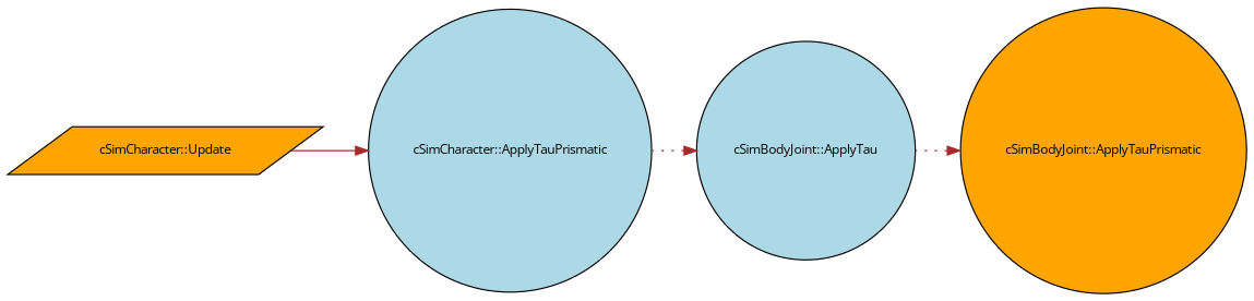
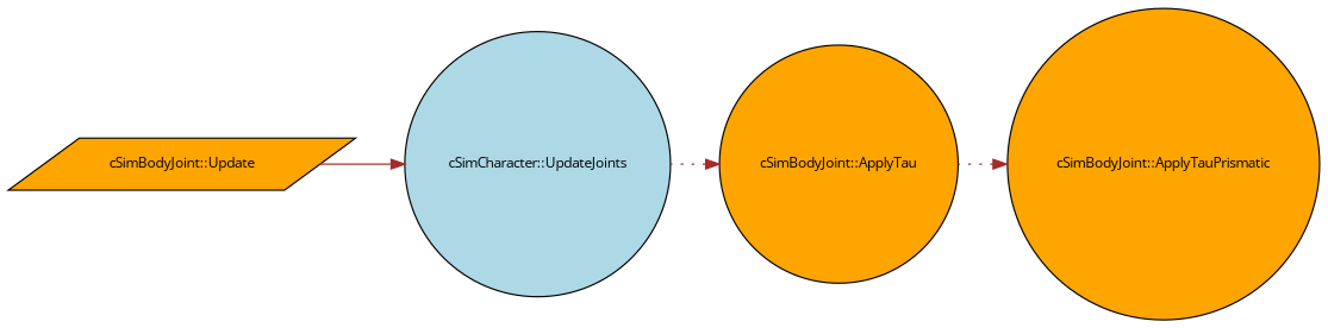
  digraph {
    fontname="Open Sans"
    rankdir=RL
    node [color=black fillcolor=orange fontname="Open Sans" fontsize=10 shape=circle style=filled]
    edge [color=brown dir=back fontname="Open Sans" fontsize=10 labelfontname=Helvetica labelfontsize=10 style=dotted]
    n1 [fontcolor=black height=0.2 label="cSimBodyJoint::ApplyTauPrismatic" width=0.4]
-   n2 [fillcolor=lightblue height=0.2 label="cSimBodyJoint::ApplyTau" width=0.4]
-   n3 [fillcolor=lightblue height=0.2 label="cSimCharacter::ApplyTauPrismatic" width=0.4]
-   n4 [height=0.2 label="cSimCharacter::Update" shape=parallelogram width=0.4]
+   n2 [height=0.2 label="cSimBodyJoint::ApplyTau" width=0.4]
+   n3 [fillcolor=lightblue height=0.2 label="cSimCharacter::UpdateJoints" width=0.4]
+   n4 [height=0.2 label="cSimBodyJoint::Update" shape=parallelogram width=0.4]
    n1 -> n2
    n2 -> n3
    n3 -> n4 [style=solid]
  }
